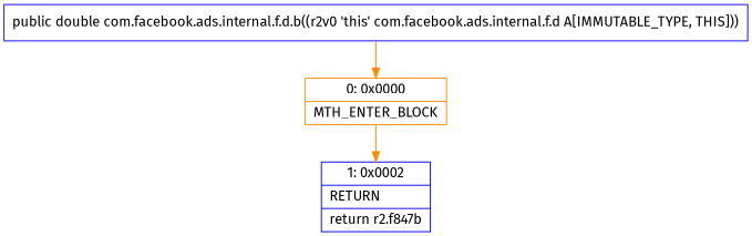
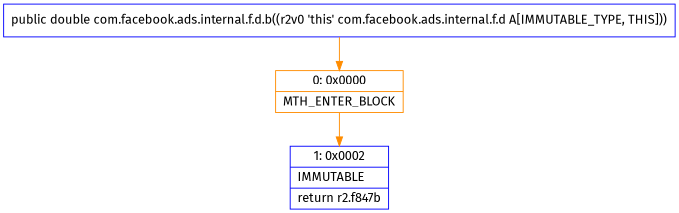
  digraph {
    fontname="Fira Sans"
    node [shape=record color=blue fontname="Fira Sans"]
    edge [color=darkorange fontname="Fira Sans"]
    n1 [label="{0\:\ 0x0000|MTH_ENTER_BLOCK\l}" color=darkorange]
-   n2 [label="{1\:\ 0x0002|RETURN\l|return r2.f847b\l}"]
+   n2 [label="{1\:\ 0x0002|IMMUTABLE\l|return r2.f847b\l}"]
    n3 [label="{public double com.facebook.ads.internal.f.d.b((r2v0 'this' com.facebook.ads.internal.f.d A[IMMUTABLE_TYPE, THIS])) }"]
    n1 -> n2
    n3 -> n1
  }
